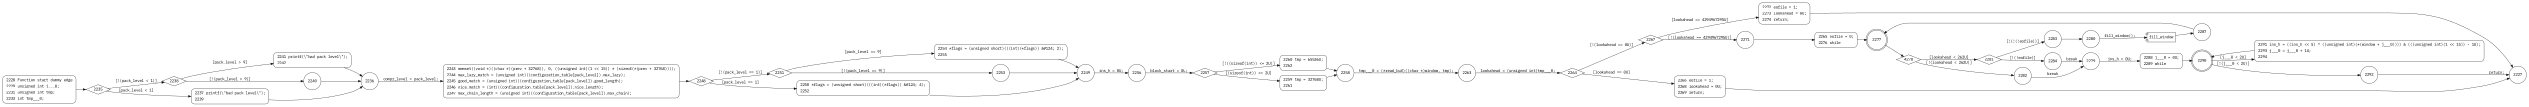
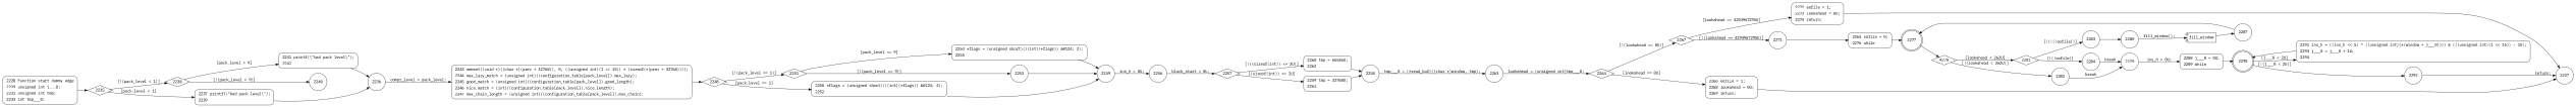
  digraph {
    fontname="IBM Plex Mono"
    rankdir=LR
    node [fontname="IBM Plex Mono" shape=circle]
    edge [fontname="IBM Plex Mono"]
    2235 [shape=diamond]
    2238 [shape=diamond]
    n3 [fillcolor=white label=<<table border="0" cellborder="0" cellpadding="3" bgcolor="white"><tr><td align="right">2237</td><td align="left">printf(\"bad pack level\");</td></tr><tr><td align="right">2239</td><td align="left"></td></tr></table>> penwidth=1 shape=Mrecord style="filled,bold"]
    2240
    n5 [fillcolor=white label=<<table border="0" cellborder="0" cellpadding="3" bgcolor="white"><tr><td align="right">2241</td><td align="left">printf(\"bad pack level\");</td></tr><tr><td align="right">2242</td><td align="left"></td></tr></table>> penwidth=1 shape=Mrecord style="filled,bold"]
    2236
    n7 [fillcolor=white label=<<table border="0" cellborder="0" cellpadding="3" bgcolor="white"><tr><td align="right">2243</td><td align="left">memset((void *)((char *)(prev + 32768)), 0, ((unsigned int)(1 &lt;&lt; 15)) * (sizeof(*(prev + 32768))));</td></tr><tr><td align="right">2244</td><td align="left">max_lazy_match = (unsigned int)((configuration_table[pack_level]).max_lazy);</td></tr><tr><td align="right">2245</td><td align="left">good_match = (unsigned int)((configuration_table[pack_level]).good_length);</td></tr><tr><td align="right">2246</td><td align="left">nice_match = (int)((configuration_table[pack_level]).nice_length);</td></tr><tr><td align="right">2247</td><td align="left">max_chain_length = (unsigned int)((configuration_table[pack_level]).max_chain);</td></tr></table>> penwidth=1 shape=Mrecord style="filled,bold"]
    2248 [shape=diamond]
    2251 [shape=diamond]
    n10 [fillcolor=white label=<<table border="0" cellborder="0" cellpadding="3" bgcolor="white"><tr><td align="right">2250</td><td align="left">*flags = (unsigned short)(((int)(*flags)) &amp;#124; 4);</td></tr><tr><td align="right">2252</td><td align="left"></td></tr></table>> penwidth=1 shape=Mrecord style="filled,bold"]
    2253
    n12 [fillcolor=white label=<<table border="0" cellborder="0" cellpadding="3" bgcolor="white"><tr><td align="right">2254</td><td align="left">*flags = (unsigned short)(((int)(*flags)) &amp;#124; 2);</td></tr><tr><td align="right">2255</td><td align="left"></td></tr></table>> penwidth=1 shape=Mrecord style="filled,bold"]
    2249
    2256
    2257 [shape=diamond]
    n16 [fillcolor=white label=<<table border="0" cellborder="0" cellpadding="3" bgcolor="white"><tr><td align="right">2260</td><td align="left">tmp = 65536U;</td></tr><tr><td align="right">2262</td><td align="left"></td></tr></table>> penwidth=1 shape=Mrecord style="filled,bold"]
    n17 [fillcolor=white label=<<table border="0" cellborder="0" cellpadding="3" bgcolor="white"><tr><td align="right">2259</td><td align="left">tmp = 32768U;</td></tr><tr><td align="right">2261</td><td align="left"></td></tr></table>> penwidth=1 shape=Mrecord style="filled,bold"]
    2258
    2263
    2264 [shape=diamond]
    2267 [shape=diamond]
    n22 [fillcolor=white label=<<table border="0" cellborder="0" cellpadding="3" bgcolor="white"><tr><td align="right">2266</td><td align="left">eofile = 1;</td></tr><tr><td align="right">2268</td><td align="left">lookahead = 0U;</td></tr><tr><td align="right">2269</td><td align="left">return;</td></tr></table>> penwidth=1 shape=Mrecord style="filled,bold"]
    2271
    n24 [fillcolor=white label=<<table border="0" cellborder="0" cellpadding="3" bgcolor="white"><tr><td align="right">2272</td><td align="left">eofile = 1;</td></tr><tr><td align="right">2273</td><td align="left">lookahead = 0U;</td></tr><tr><td align="right">2274</td><td align="left">return;</td></tr></table>> penwidth=1 shape=Mrecord style="filled,bold"]
    2227
    n26 [fillcolor=white label=<<table border="0" cellborder="0" cellpadding="3" bgcolor="white"><tr><td align="right">2265</td><td align="left">eofile = 0;</td></tr><tr><td align="right">2276</td><td align="left">while</td></tr></table>> penwidth=1 shape=Mrecord style="filled,bold"]
    2277 [shape=doublecircle]
    n28 [label=4278 shape=diamond]
    2282
    2281 [shape=diamond]
    2279
    2283
    2284
    n34 [fillcolor=white label=<<table border="0" cellborder="0" cellpadding="3" bgcolor="white"><tr><td align="right">2288</td><td align="left">j___0 = 0U;</td></tr><tr><td align="right">2289</td><td align="left">while</td></tr></table>> penwidth=1 shape=Mrecord style="filled,bold"]
    2280
    n36 [label=fill_window shape=component]
    2290 [shape=doublecircle]
    2292
    n39 [fillcolor=white label=<<table border="0" cellborder="0" cellpadding="3" bgcolor="white"><tr><td align="right">2291</td><td align="left">ins_h = ((ins_h &lt;&lt; 5) ^ ((unsigned int)(*(window + j___0)))) &amp; (((unsigned int)(1 &lt;&lt; 15)) - 1U);</td></tr><tr><td align="right">2293</td><td align="left">j___0 = j___0 + 1U;</td></tr><tr><td align="right">2294</td><td align="left"></td></tr></table>> penwidth=1 shape=Mrecord style="filled,bold"]
    2287
    n41 [fillcolor=white label=<<table border="0" cellborder="0" cellpadding="3" bgcolor="white"><tr><td align="right">2228</td><td align="left">Function start dummy edge</td></tr><tr><td align="right">2229</td><td align="left">unsigned int j___0;</td></tr><tr><td align="right">2231</td><td align="left">unsigned int tmp;</td></tr><tr><td align="right">2233</td><td align="left">int tmp___0;</td></tr></table>> penwidth=1 shape=Mrecord style="filled,bold"]
    2235 -> 2238 [label="[!(pack_level < 1)]"]
    2235 -> n3 [label="[pack_level < 1]"]
    2238 -> 2240 [label="[!(pack_level > 9)]"]
    2238 -> n5 [label="[pack_level > 9]"]
    n3 -> 2236
-   2240 -> 2236
    n5 -> 2236
    2236 -> n7 [label="compr_level = pack_level;"]
    n7 -> 2248
    2248 -> 2251 [label="[!(pack_level == 1)]"]
    2248 -> n10 [label="[pack_level == 1]"]
    2251 -> 2253 [label="[!(pack_level == 9)]"]
    2251 -> n12 [label="[pack_level == 9]"]
    n10 -> 2249
    2253 -> 2249
    n12 -> 2249
    2249 -> 2256 [label="ins_h = 0U;"]
    2256 -> 2257 [label="block_start = 0L;"]
    2257 -> n16 [label="[!((sizeof(int)) <= 2U)]"]
    2257 -> n17 [label="[(sizeof(int)) <= 2U]"]
    n16 -> 2258
    n17 -> 2258
    2258 -> 2263 [label="tmp___0 = (*read_buf)((char *)window, tmp);"]
    2263 -> 2264 [label="lookahead = (unsigned int)tmp___0;"]
    2264 -> 2267 [label="[!(lookahead == 0U)]"]
    2264 -> n22 [label="[lookahead == 0U]"]
    2267 -> 2271 [label="[!(lookahead == 4294967295U)]"]
    2267 -> n24 [label="[lookahead == 4294967295U]"]
    n22 -> 2227
    2271 -> n26
    n24 -> 2227
    n26 -> 2277
    2277 -> n28
    n28 -> 2282 [label="[!(lookahead < 262U)]"]
    n28 -> 2281 [label="[lookahead < 262U]"]
    2282 -> 2279 [label=break]
    2281 -> 2283 [label="[!(!(!eofile))]"]
    2281 -> 2284 [label="[!(!eofile)]"]
    2279 -> n34 [label="ins_h = 0U;"]
    2283 -> 2280
    2284 -> 2279 [label=break]
    n34 -> 2290
    2280 -> n36 [label="fill_window();"]
    n36 -> 2287
    2290 -> 2292 [label="[!(j___0 < 2U)]"]
    2290 -> n39 [label="[j___0 < 2U]"]
    2292 -> 2227 [label="return;"]
    n39 -> 2290
    2287 -> 2277
    n41 -> 2235
  }
